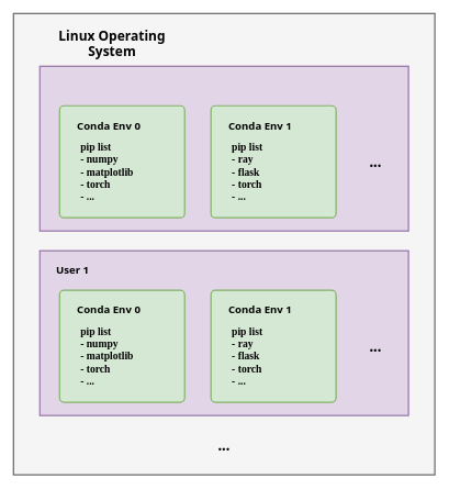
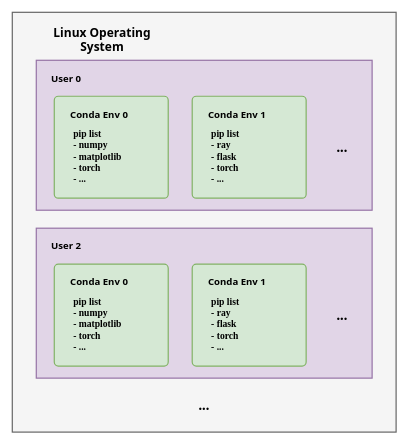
  <mxCell id="0" />
  <mxCell id="1" parent="0" />
  <mxCell id="2" value="" style="rounded=0;whiteSpace=wrap;html=1;fillColor=#f5f5f5;strokeColor=#666666;strokeWidth=2;fontColor=#333333;" parent="1" vertex="1"><mxGeometry x="20" y="20" width="640" height="700" as="geometry" /></mxCell>
  <mxCell id="3" value="&lt;font data-font-src=&quot;https://fonts.googleapis.com/css?family=Noto+Sans&quot; face=&quot;Noto Sans&quot; size=&quot;1&quot;&gt;&lt;b style=&quot;font-size: 20px&quot;&gt;Linux Operating System&lt;/b&gt;&lt;/font&gt;" style="text;html=1;strokeColor=none;fillColor=none;align=center;verticalAlign=middle;whiteSpace=wrap;rounded=0;container=0;resizable=1;autosize=1;arcSize=12;" parent="1" vertex="1"><mxGeometry x="50" y="55" width="240" height="20" as="geometry" /></mxCell>
  <mxCell id="4" value="" style="group" parent="1" vertex="1" connectable="0"><mxGeometry x="60" y="100" width="560" height="250" as="geometry" /></mxCell>
  <mxCell id="5" value="" style="rounded=0;whiteSpace=wrap;html=1;fillColor=#e1d5e7;strokeColor=#9673a6;strokeWidth=2;" parent="4" vertex="1"><mxGeometry width="560" height="250" as="geometry" /></mxCell>
+ <mxCell id="6" value="&lt;font data-font-src=&quot;https://fonts.googleapis.com/css?family=Noto+Sans&quot; face=&quot;Noto Sans&quot; size=&quot;1&quot;&gt;&lt;b style=&quot;font-size: 16px&quot;&gt;User 0&lt;/b&gt;&lt;/font&gt;" style="text;html=1;strokeColor=none;fillColor=none;align=center;verticalAlign=middle;whiteSpace=wrap;rounded=0;container=0;resizable=1;autosize=1;arcSize=12;" parent="4" vertex="1"><mxGeometry x="20" y="20" width="60" height="20" as="geometry" /></mxCell>
  <mxCell id="7" value="" style="group" parent="4" vertex="1" connectable="0"><mxGeometry x="30" y="60" width="190" height="170" as="geometry" /></mxCell>
  <mxCell id="8" value="" style="rounded=1;whiteSpace=wrap;html=1;fillColor=#d5e8d4;strokeColor=#82b366;strokeWidth=2;arcSize=4;" parent="7" vertex="1"><mxGeometry width="190" height="170" as="geometry" /></mxCell>
  <mxCell id="9" value="&lt;font data-font-src=&quot;https://fonts.googleapis.com/css?family=Noto+Sans&quot; face=&quot;Noto Sans&quot; size=&quot;1&quot;&gt;&lt;b style=&quot;font-size: 16px&quot;&gt;Conda Env 0&lt;/b&gt;&lt;/font&gt;" style="text;html=1;strokeColor=none;fillColor=none;align=center;verticalAlign=middle;whiteSpace=wrap;rounded=0;autosize=1;" parent="7" vertex="1"><mxGeometry x="20" y="20" width="110" height="20" as="geometry" /></mxCell>
  <mxCell id="10" style="edgeStyle=orthogonalEdgeStyle;rounded=0;orthogonalLoop=1;jettySize=auto;html=1;exitX=0.5;exitY=1;exitDx=0;exitDy=0;fontSize=16;" parent="7" source="9" target="9" edge="1"><mxGeometry relative="1" as="geometry" /></mxCell>
  <mxCell id="11" value="&lt;div&gt;&lt;span style=&quot;font-size: 16px&quot;&gt;&lt;font data-font-src=&quot;https://fonts.googleapis.com/css?family=Cutive+Mono&quot; face=&quot;Cutive Mono&quot;&gt;&lt;b&gt;pip list&lt;/b&gt;&lt;/font&gt;&lt;/span&gt;&lt;/div&gt;&lt;span style=&quot;font-size: 16px&quot;&gt;&lt;b&gt;&lt;div&gt;&lt;font data-font-src=&quot;https://fonts.googleapis.com/css?family=Cutive+Mono&quot; face=&quot;Cutive Mono&quot;&gt;- numpy&lt;/font&gt;&lt;/div&gt;&lt;div&gt;&lt;font data-font-src=&quot;https://fonts.googleapis.com/css?family=Cutive+Mono&quot; face=&quot;Cutive Mono&quot;&gt;- matplotlib&lt;/font&gt;&lt;/div&gt;&lt;div&gt;&lt;font data-font-src=&quot;https://fonts.googleapis.com/css?family=Cutive+Mono&quot; face=&quot;Cutive Mono&quot;&gt;- torch&lt;/font&gt;&lt;/div&gt;&lt;div&gt;&lt;font data-font-src=&quot;https://fonts.googleapis.com/css?family=Cutive+Mono&quot; face=&quot;Cutive Mono&quot;&gt;- ...&lt;/font&gt;&lt;/div&gt;&lt;/b&gt;&lt;/span&gt;" style="text;html=1;strokeColor=none;fillColor=none;align=left;verticalAlign=middle;whiteSpace=wrap;rounded=0;autosize=1;" parent="7" vertex="1"><mxGeometry x="30" y="60" width="130" height="80" as="geometry" /></mxCell>
  <mxCell id="12" value="" style="group" parent="4" vertex="1" connectable="0"><mxGeometry x="260" y="60" width="190" height="170" as="geometry" /></mxCell>
  <mxCell id="13" value="" style="rounded=1;whiteSpace=wrap;html=1;fillColor=#d5e8d4;strokeColor=#82b366;strokeWidth=2;arcSize=4;" parent="12" vertex="1"><mxGeometry width="190" height="170" as="geometry" /></mxCell>
  <mxCell id="14" value="&lt;font data-font-src=&quot;https://fonts.googleapis.com/css?family=Noto+Sans&quot; face=&quot;Noto Sans&quot; size=&quot;1&quot;&gt;&lt;b style=&quot;font-size: 16px&quot;&gt;Conda Env 1&lt;/b&gt;&lt;/font&gt;" style="text;html=1;strokeColor=none;fillColor=none;align=center;verticalAlign=middle;whiteSpace=wrap;rounded=0;autosize=1;" parent="12" vertex="1"><mxGeometry x="20" y="20" width="110" height="20" as="geometry" /></mxCell>
  <mxCell id="15" style="edgeStyle=orthogonalEdgeStyle;rounded=0;orthogonalLoop=1;jettySize=auto;html=1;exitX=0.5;exitY=1;exitDx=0;exitDy=0;fontSize=16;" parent="12" source="14" target="14" edge="1"><mxGeometry relative="1" as="geometry" /></mxCell>
  <mxCell id="16" value="&lt;div&gt;&lt;span style=&quot;font-size: 16px&quot;&gt;&lt;font data-font-src=&quot;https://fonts.googleapis.com/css?family=Cutive+Mono&quot; face=&quot;Cutive Mono&quot;&gt;&lt;b&gt;pip list&lt;/b&gt;&lt;/font&gt;&lt;/span&gt;&lt;/div&gt;&lt;span style=&quot;font-size: 16px&quot;&gt;&lt;b&gt;&lt;div&gt;&lt;font data-font-src=&quot;https://fonts.googleapis.com/css?family=Cutive+Mono&quot; face=&quot;Cutive Mono&quot;&gt;- ray&lt;/font&gt;&lt;/div&gt;&lt;div&gt;&lt;font data-font-src=&quot;https://fonts.googleapis.com/css?family=Cutive+Mono&quot; face=&quot;Cutive Mono&quot;&gt;- flask&lt;/font&gt;&lt;/div&gt;&lt;div&gt;&lt;font data-font-src=&quot;https://fonts.googleapis.com/css?family=Cutive+Mono&quot; face=&quot;Cutive Mono&quot;&gt;- torch&lt;/font&gt;&lt;/div&gt;&lt;div&gt;&lt;font data-font-src=&quot;https://fonts.googleapis.com/css?family=Cutive+Mono&quot; face=&quot;Cutive Mono&quot;&gt;- ...&lt;/font&gt;&lt;/div&gt;&lt;/b&gt;&lt;/span&gt;" style="text;html=1;strokeColor=none;fillColor=none;align=left;verticalAlign=middle;whiteSpace=wrap;rounded=0;autosize=1;" parent="12" vertex="1"><mxGeometry x="30" y="60" width="90" height="80" as="geometry" /></mxCell>
  <mxCell id="17" value="&lt;b&gt;&lt;font data-font-src=&quot;https://fonts.googleapis.com/css?family=Cutive+Mono&quot; face=&quot;Cutive Mono&quot; style=&quot;font-size: 24px&quot;&gt;...&lt;/font&gt;&lt;/b&gt;" style="text;html=1;strokeColor=none;fillColor=none;align=center;verticalAlign=middle;whiteSpace=wrap;rounded=0;fontSize=16;" parent="4" vertex="1"><mxGeometry x="480" y="130" width="60" height="30" as="geometry" /></mxCell>
  <mxCell id="18" value="" style="group" parent="1" vertex="1" connectable="0"><mxGeometry x="60" y="380" width="560" height="250" as="geometry" /></mxCell>
  <mxCell id="19" value="" style="rounded=0;whiteSpace=wrap;html=1;fillColor=#e1d5e7;strokeColor=#9673a6;strokeWidth=2;" parent="18" vertex="1"><mxGeometry width="560" height="250" as="geometry" /></mxCell>
- <mxCell id="20" value="&lt;font data-font-src=&quot;https://fonts.googleapis.com/css?family=Noto+Sans&quot; face=&quot;Noto Sans&quot; size=&quot;1&quot;&gt;&lt;b style=&quot;font-size: 16px&quot;&gt;User 1&lt;/b&gt;&lt;/font&gt;" style="text;html=1;strokeColor=none;fillColor=none;align=center;verticalAlign=middle;whiteSpace=wrap;rounded=0;container=0;resizable=1;autosize=1;arcSize=12;" parent="18" vertex="1"><mxGeometry x="20" y="20" width="60" height="20" as="geometry" /></mxCell>
+ <mxCell id="20" value="&lt;font data-font-src=&quot;https://fonts.googleapis.com/css?family=Noto+Sans&quot; face=&quot;Noto Sans&quot; size=&quot;1&quot;&gt;&lt;b style=&quot;font-size: 16px&quot;&gt;User 2&lt;/b&gt;&lt;/font&gt;" style="text;html=1;strokeColor=none;fillColor=none;align=center;verticalAlign=middle;whiteSpace=wrap;rounded=0;container=0;resizable=1;autosize=1;arcSize=12;" parent="18" vertex="1"><mxGeometry x="20" y="20" width="60" height="20" as="geometry" /></mxCell>
  <mxCell id="21" value="" style="group" parent="18" vertex="1" connectable="0"><mxGeometry x="30" y="60" width="190" height="170" as="geometry" /></mxCell>
  <mxCell id="22" value="" style="rounded=1;whiteSpace=wrap;html=1;fillColor=#d5e8d4;strokeColor=#82b366;strokeWidth=2;arcSize=4;" parent="21" vertex="1"><mxGeometry width="190" height="170" as="geometry" /></mxCell>
  <mxCell id="23" value="&lt;font data-font-src=&quot;https://fonts.googleapis.com/css?family=Noto+Sans&quot; face=&quot;Noto Sans&quot; size=&quot;1&quot;&gt;&lt;b style=&quot;font-size: 16px&quot;&gt;Conda Env 0&lt;/b&gt;&lt;/font&gt;" style="text;html=1;strokeColor=none;fillColor=none;align=center;verticalAlign=middle;whiteSpace=wrap;rounded=0;autosize=1;" parent="21" vertex="1"><mxGeometry x="20" y="20" width="110" height="20" as="geometry" /></mxCell>
  <mxCell id="24" style="edgeStyle=orthogonalEdgeStyle;rounded=0;orthogonalLoop=1;jettySize=auto;html=1;exitX=0.5;exitY=1;exitDx=0;exitDy=0;fontSize=16;" parent="21" source="23" target="23" edge="1"><mxGeometry relative="1" as="geometry" /></mxCell>
  <mxCell id="25" value="&lt;div&gt;&lt;span style=&quot;font-size: 16px&quot;&gt;&lt;font data-font-src=&quot;https://fonts.googleapis.com/css?family=Cutive+Mono&quot; face=&quot;Cutive Mono&quot;&gt;&lt;b&gt;pip list&lt;/b&gt;&lt;/font&gt;&lt;/span&gt;&lt;/div&gt;&lt;span style=&quot;font-size: 16px&quot;&gt;&lt;b&gt;&lt;div&gt;&lt;font data-font-src=&quot;https://fonts.googleapis.com/css?family=Cutive+Mono&quot; face=&quot;Cutive Mono&quot;&gt;- numpy&lt;/font&gt;&lt;/div&gt;&lt;div&gt;&lt;font data-font-src=&quot;https://fonts.googleapis.com/css?family=Cutive+Mono&quot; face=&quot;Cutive Mono&quot;&gt;- matplotlib&lt;/font&gt;&lt;/div&gt;&lt;div&gt;&lt;font data-font-src=&quot;https://fonts.googleapis.com/css?family=Cutive+Mono&quot; face=&quot;Cutive Mono&quot;&gt;- torch&lt;/font&gt;&lt;/div&gt;&lt;div&gt;&lt;font data-font-src=&quot;https://fonts.googleapis.com/css?family=Cutive+Mono&quot; face=&quot;Cutive Mono&quot;&gt;- ...&lt;/font&gt;&lt;/div&gt;&lt;/b&gt;&lt;/span&gt;" style="text;html=1;strokeColor=none;fillColor=none;align=left;verticalAlign=middle;whiteSpace=wrap;rounded=0;autosize=1;" parent="21" vertex="1"><mxGeometry x="30" y="60" width="130" height="80" as="geometry" /></mxCell>
  <mxCell id="26" value="" style="group" parent="18" vertex="1" connectable="0"><mxGeometry x="260" y="60" width="190" height="170" as="geometry" /></mxCell>
  <mxCell id="27" value="" style="rounded=1;whiteSpace=wrap;html=1;fillColor=#d5e8d4;strokeColor=#82b366;strokeWidth=2;arcSize=4;" parent="26" vertex="1"><mxGeometry width="190" height="170" as="geometry" /></mxCell>
  <mxCell id="28" value="&lt;font data-font-src=&quot;https://fonts.googleapis.com/css?family=Noto+Sans&quot; face=&quot;Noto Sans&quot; size=&quot;1&quot;&gt;&lt;b style=&quot;font-size: 16px&quot;&gt;Conda Env 1&lt;/b&gt;&lt;/font&gt;" style="text;html=1;strokeColor=none;fillColor=none;align=center;verticalAlign=middle;whiteSpace=wrap;rounded=0;autosize=1;" parent="26" vertex="1"><mxGeometry x="20" y="20" width="110" height="20" as="geometry" /></mxCell>
  <mxCell id="29" style="edgeStyle=orthogonalEdgeStyle;rounded=0;orthogonalLoop=1;jettySize=auto;html=1;exitX=0.5;exitY=1;exitDx=0;exitDy=0;fontSize=16;" parent="26" source="28" target="28" edge="1"><mxGeometry relative="1" as="geometry" /></mxCell>
  <mxCell id="30" value="&lt;div&gt;&lt;span style=&quot;font-size: 16px&quot;&gt;&lt;font data-font-src=&quot;https://fonts.googleapis.com/css?family=Cutive+Mono&quot; face=&quot;Cutive Mono&quot;&gt;&lt;b&gt;pip list&lt;/b&gt;&lt;/font&gt;&lt;/span&gt;&lt;/div&gt;&lt;span style=&quot;font-size: 16px&quot;&gt;&lt;b&gt;&lt;div&gt;&lt;font data-font-src=&quot;https://fonts.googleapis.com/css?family=Cutive+Mono&quot; face=&quot;Cutive Mono&quot;&gt;- ray&lt;/font&gt;&lt;/div&gt;&lt;div&gt;&lt;font data-font-src=&quot;https://fonts.googleapis.com/css?family=Cutive+Mono&quot; face=&quot;Cutive Mono&quot;&gt;- flask&lt;/font&gt;&lt;/div&gt;&lt;div&gt;&lt;font data-font-src=&quot;https://fonts.googleapis.com/css?family=Cutive+Mono&quot; face=&quot;Cutive Mono&quot;&gt;- torch&lt;/font&gt;&lt;/div&gt;&lt;div&gt;&lt;font data-font-src=&quot;https://fonts.googleapis.com/css?family=Cutive+Mono&quot; face=&quot;Cutive Mono&quot;&gt;- ...&lt;/font&gt;&lt;/div&gt;&lt;/b&gt;&lt;/span&gt;" style="text;html=1;strokeColor=none;fillColor=none;align=left;verticalAlign=middle;whiteSpace=wrap;rounded=0;autosize=1;" parent="26" vertex="1"><mxGeometry x="30" y="60" width="90" height="80" as="geometry" /></mxCell>
  <mxCell id="31" value="&lt;b&gt;&lt;font data-font-src=&quot;https://fonts.googleapis.com/css?family=Cutive+Mono&quot; face=&quot;Cutive Mono&quot; style=&quot;font-size: 24px&quot;&gt;...&lt;/font&gt;&lt;/b&gt;" style="text;html=1;strokeColor=none;fillColor=none;align=center;verticalAlign=middle;whiteSpace=wrap;rounded=0;fontSize=16;" parent="18" vertex="1"><mxGeometry x="480" y="130" width="60" height="30" as="geometry" /></mxCell>
  <mxCell id="32" value="&lt;b&gt;&lt;font data-font-src=&quot;https://fonts.googleapis.com/css?family=Cutive+Mono&quot; face=&quot;Cutive Mono&quot; style=&quot;font-size: 24px&quot;&gt;...&lt;/font&gt;&lt;/b&gt;" style="text;html=1;strokeColor=none;fillColor=none;align=center;verticalAlign=middle;whiteSpace=wrap;rounded=0;fontSize=16;" parent="1" vertex="1"><mxGeometry x="310" y="660" width="60" height="30" as="geometry" /></mxCell>
